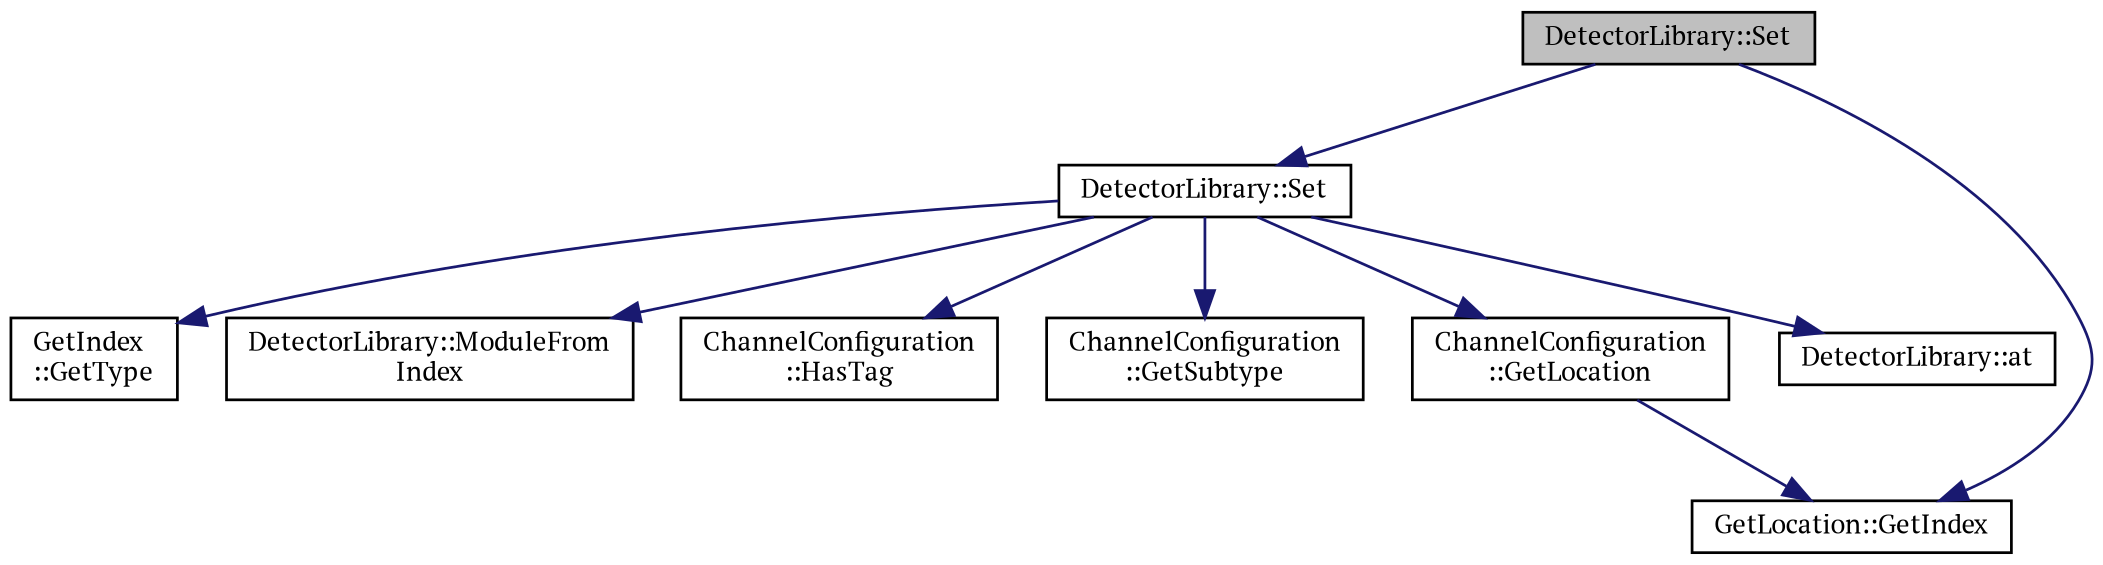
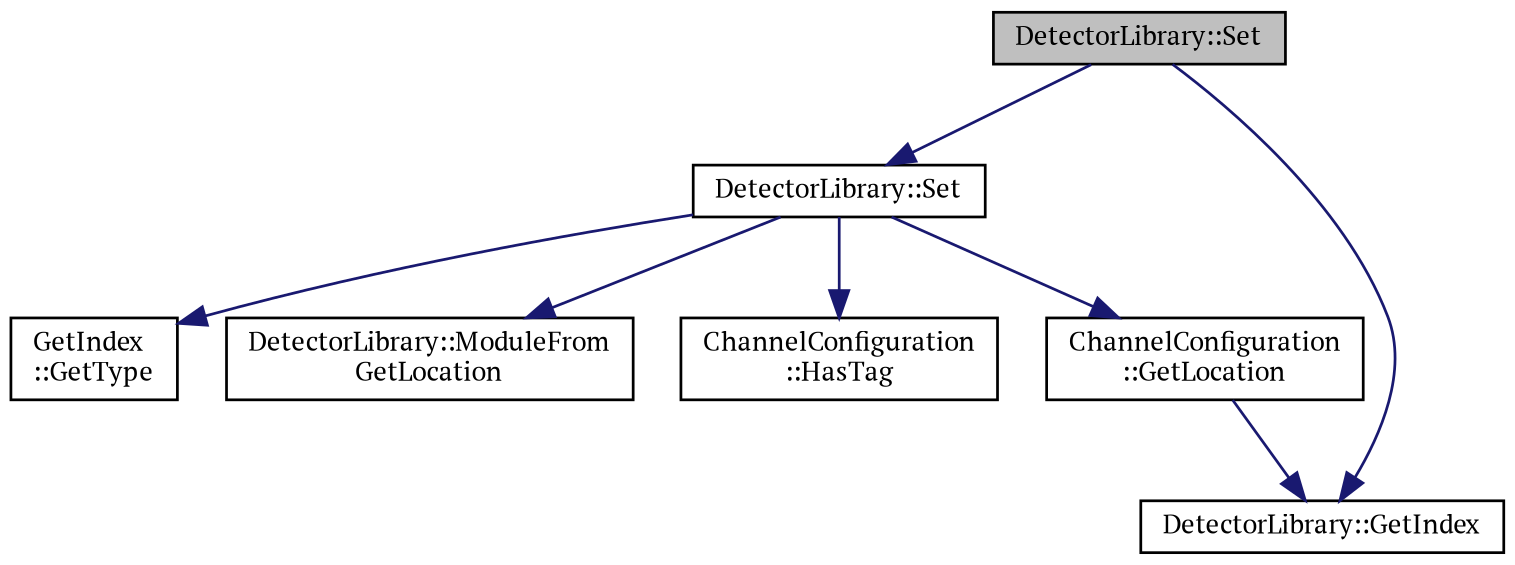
  digraph {
    fontname="PT Serif"
    rankdir=TB
    node [color=black fillcolor=white fontname="PT Serif" fontsize=10 shape=record style=filled]
    edge [color=midnightblue fontname="PT Serif" fontsize=10 labelfontname=Helvetica labelfontsize=10 style=solid]
    n1 [fillcolor=grey75 fontcolor=black height=0.2 label="DetectorLibrary::Set" width=0.4]
    n2 [height=0.2 label="DetectorLibrary::Set" width=0.4]
-   n3 [height=0.2 label="GetLocation::GetIndex" width=0.4]
+   n3 [height=0.2 label="DetectorLibrary::GetIndex" width=0.4]
    n4 [height=0.2 label="GetIndex\l::GetType" width=0.4]
-   n5 [height=0.2 label="DetectorLibrary::ModuleFrom\lIndex" width=0.4]
+   n5 [height=0.2 label="DetectorLibrary::ModuleFrom\lGetLocation" width=0.4]
    n6 [height=0.2 label="ChannelConfiguration\l::HasTag" width=0.4]
-   n7 [height=0.2 label="ChannelConfiguration\l::GetSubtype" width=0.4]
    n8 [height=0.2 label="ChannelConfiguration\l::GetLocation" width=0.4]
-   n9 [height=0.2 label="DetectorLibrary::at" width=0.4]
    n1 -> n2
    n1 -> n3
    n2 -> n4
    n2 -> n5
    n2 -> n6
-   n2 -> n7
    n2 -> n8
-   n2 -> n9
    n8 -> n3
  }
